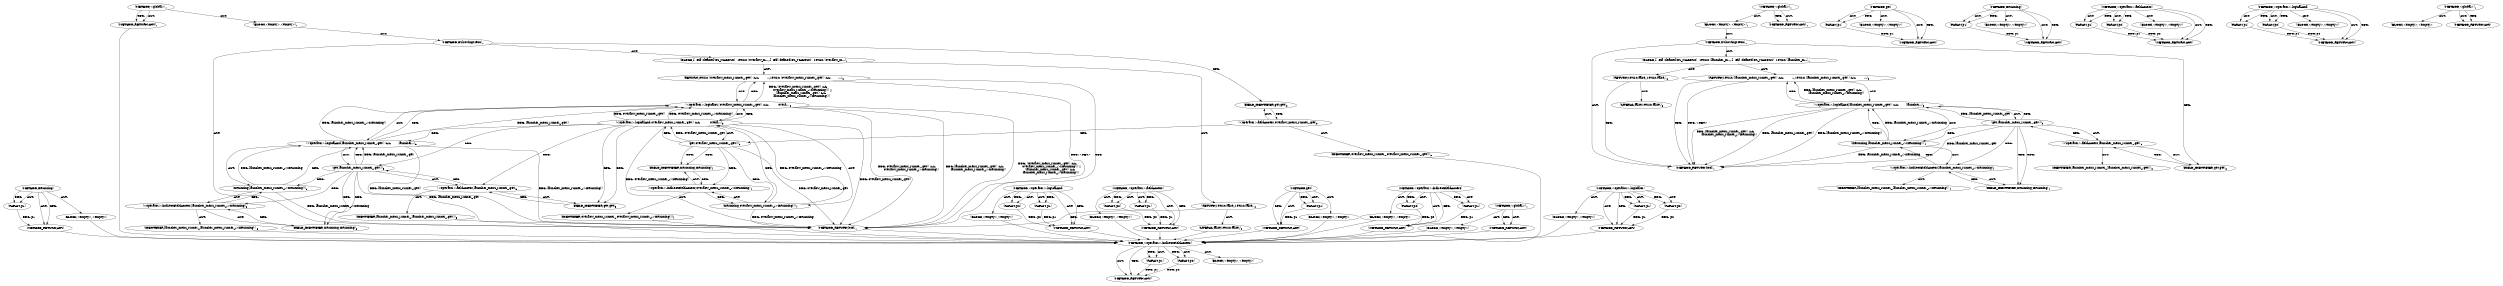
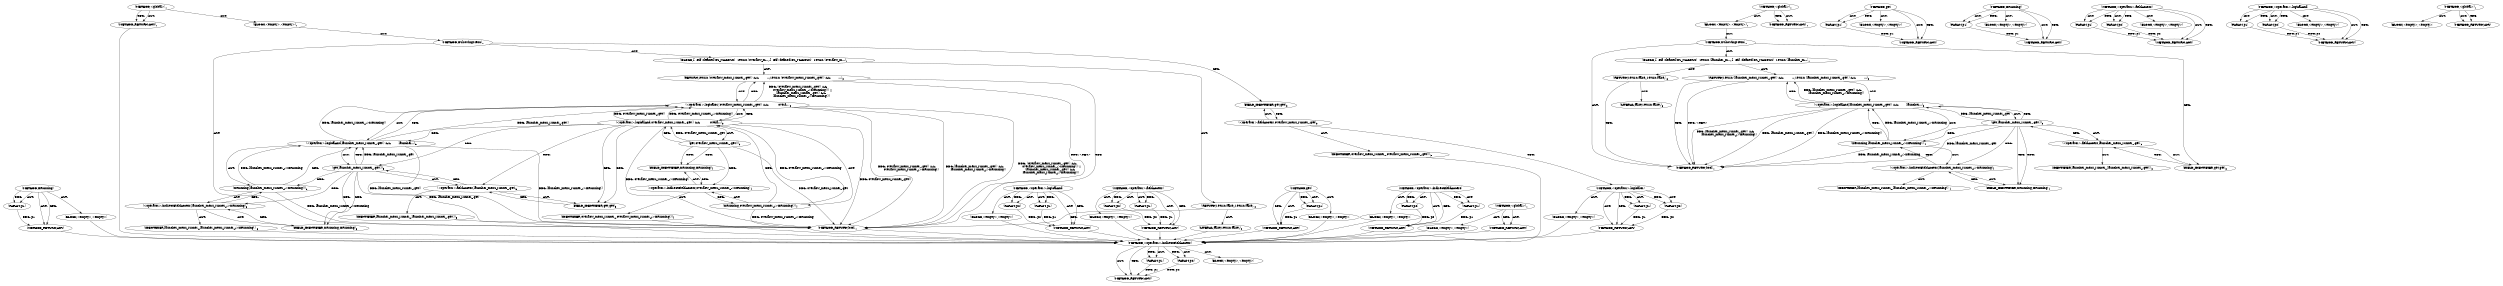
  digraph {
    n1 [label=<(METHOD,IsRunning)>]
    n2 [label=<(PARAM,p1)>]
    n3 [label=<(BLOCK,&lt;empty&gt;,&lt;empty&gt;)>]
    n4 [label=<(METHOD_RETURN,ANY)>]
    n5 [label=<(METHOD,&lt;operator&gt;.indirectFieldAccess)>]
    n6 [label=<(PARAM,p1)>]
    n7 [label=<(PARAM,p2)>]
    n8 [label=<(BLOCK,&lt;empty&gt;,&lt;empty&gt;)>]
    n9 [label=<(METHOD_RETURN,ANY)>]
    n10 [label=<(METHOD,&lt;global&gt;)<SUB>1</SUB>>]
    n11 [label=<(BLOCK,&lt;empty&gt;,&lt;empty&gt;)<SUB>1</SUB>>]
    n12 [label=<(METHOD_RETURN,ANY)<SUB>1</SUB>>]
    n13 [label=<(METHOD,IsShowingMenu)<SUB>1</SUB>>]
    n14 [label=<(BLOCK,{  #if !defined(OS_MACOSX)   return (overflow_m...,{  #if !defined(OS_MACOSX)   return (overflow_m...)<SUB>1</SUB>>]
    n15 [label=<(FIELD_IDENTIFIER,get,get)<SUB>3</SUB>>]
    n16 [label=<(METHOD_RETURN,bool)<SUB>1</SUB>>]
    n17 [label=<(RETURN,return (overflow_menu_runner_.get() &amp;&amp;         ...,return (overflow_menu_runner_.get() &amp;&amp;         ...)<SUB>3</SUB>>]
    n18 [label=<(RETURN,return false;,return false;)<SUB>8</SUB>>]
    n19 [label=<(&lt;operator&gt;.fieldAccess,overflow_menu_runner_.get)<SUB>3</SUB>>]
    n20 [label=<(&lt;operator&gt;.logicalOr,(overflow_menu_runner_.get() &amp;&amp;           overf...)<SUB>3</SUB>>]
    n21 [label=<(LITERAL,false,return false;)<SUB>8</SUB>>]
    n22 [label=<(&lt;operator&gt;.logicalAnd,overflow_menu_runner_.get() &amp;&amp;           overfl...)<SUB>3</SUB>>]
    n23 [label=<(&lt;operator&gt;.logicalAnd,launcher_menu_runner_.get() &amp;&amp;         launcher...)<SUB>5</SUB>>]
    n24 [label=<(get,overflow_menu_runner_.get())<SUB>3</SUB>>]
    n25 [label=<(IsRunning,overflow_menu_runner_-&gt;IsRunning())<SUB>4</SUB>>]
    n26 [label=<(get,launcher_menu_runner_.get())<SUB>5</SUB>>]
    n27 [label=<(&lt;operator&gt;.fieldAccess,launcher_menu_runner_.get)<SUB>5</SUB>>]
    n28 [label=<(FIELD_IDENTIFIER,get,get)<SUB>5</SUB>>]
    n29 [label=<(IsRunning,launcher_menu_runner_-&gt;IsRunning())<SUB>6</SUB>>]
    n30 [label=<(&lt;operator&gt;.indirectFieldAccess,overflow_menu_runner_-&gt;IsRunning)<SUB>4</SUB>>]
    n31 [label=<(FIELD_IDENTIFIER,IsRunning,IsRunning)<SUB>4</SUB>>]
    n32 [label=<(&lt;operator&gt;.indirectFieldAccess,launcher_menu_runner_-&gt;IsRunning)<SUB>6</SUB>>]
    n33 [label=<(FIELD_IDENTIFIER,IsRunning,IsRunning)<SUB>6</SUB>>]
    n34 [label=<(IDENTIFIER,launcher_menu_runner_,launcher_menu_runner_.get())<SUB>5</SUB>>]
    n35 [label=<(IDENTIFIER,overflow_menu_runner_,overflow_menu_runner_.get())<SUB>3</SUB>>]
    n36 [label=<(IDENTIFIER,overflow_menu_runner_,overflow_menu_runner_-&gt;IsRunning())<SUB>4</SUB>>]
    n37 [label=<(IDENTIFIER,launcher_menu_runner_,launcher_menu_runner_-&gt;IsRunning())<SUB>6</SUB>>]
    n38 [label=<(METHOD,&lt;operator&gt;.logicalAnd)>]
    n39 [label=<(PARAM,p1)>]
    n40 [label=<(PARAM,p2)>]
    n41 [label=<(BLOCK,&lt;empty&gt;,&lt;empty&gt;)>]
    n42 [label=<(METHOD_RETURN,ANY)>]
    n43 [label=<(METHOD,&lt;operator&gt;.fieldAccess)>]
    n44 [label=<(PARAM,p1)>]
    n45 [label=<(PARAM,p2)>]
    n46 [label=<(BLOCK,&lt;empty&gt;,&lt;empty&gt;)>]
    n47 [label=<(METHOD_RETURN,ANY)>]
    n48 [label=<(METHOD,get)>]
    n49 [label=<(PARAM,p1)>]
    n50 [label=<(BLOCK,&lt;empty&gt;,&lt;empty&gt;)>]
    n51 [label=<(METHOD_RETURN,ANY)>]
    n52 [label=<(METHOD,&lt;operator&gt;.logicalOr)>]
    n53 [label=<(PARAM,p1)>]
    n54 [label=<(PARAM,p2)>]
    n55 [label=<(BLOCK,&lt;empty&gt;,&lt;empty&gt;)>]
    n56 [label=<(METHOD_RETURN,ANY)>]
    n57 [label=<(METHOD,&lt;global&gt;)<SUB>1</SUB>>]
    n58 [label=<(BLOCK,&lt;empty&gt;,&lt;empty&gt;)>]
    n59 [label=<(METHOD_RETURN,ANY)>]
    n60 [label=<(METHOD,&lt;operator&gt;.indirectFieldAccess)>]
    n61 [label=<(PARAM,p1)>]
    n62 [label=<(PARAM,p2)>]
    n63 [label=<(BLOCK,&lt;empty&gt;,&lt;empty&gt;)>]
    n64 [label=<(METHOD_RETURN,ANY)>]
    n65 [label=<(METHOD,&lt;global&gt;)<SUB>1</SUB>>]
    n66 [label=<(BLOCK,&lt;empty&gt;,&lt;empty&gt;)<SUB>1</SUB>>]
    n67 [label=<(METHOD_RETURN,ANY)<SUB>1</SUB>>]
    n68 [label=<(METHOD,IsShowingMenu)<SUB>1</SUB>>]
    n69 [label=<(BLOCK,{  #if !defined(OS_MACOSX)   return (launcher_m...,{  #if !defined(OS_MACOSX)   return (launcher_m...)<SUB>1</SUB>>]
    n70 [label=<(FIELD_IDENTIFIER,get,get)<SUB>3</SUB>>]
    n71 [label=<(METHOD_RETURN,bool)<SUB>1</SUB>>]
    n72 [label=<(RETURN,return (launcher_menu_runner_.get() &amp;&amp;         ...,return (launcher_menu_runner_.get() &amp;&amp;         ...)<SUB>3</SUB>>]
    n73 [label=<(RETURN,return false;,return false;)<SUB>6</SUB>>]
    n74 [label=<(&lt;operator&gt;.fieldAccess,launcher_menu_runner_.get)<SUB>3</SUB>>]
    n75 [label=<(&lt;operator&gt;.logicalAnd,launcher_menu_runner_.get() &amp;&amp;         launcher...)<SUB>3</SUB>>]
    n76 [label=<(LITERAL,false,return false;)<SUB>6</SUB>>]
    n77 [label=<(get,launcher_menu_runner_.get())<SUB>3</SUB>>]
    n78 [label=<(IsRunning,launcher_menu_runner_-&gt;IsRunning())<SUB>4</SUB>>]
    n79 [label=<(&lt;operator&gt;.indirectFieldAccess,launcher_menu_runner_-&gt;IsRunning)<SUB>4</SUB>>]
    n80 [label=<(FIELD_IDENTIFIER,IsRunning,IsRunning)<SUB>4</SUB>>]
    n81 [label=<(IDENTIFIER,launcher_menu_runner_,launcher_menu_runner_.get())<SUB>3</SUB>>]
    n82 [label=<(IDENTIFIER,launcher_menu_runner_,launcher_menu_runner_-&gt;IsRunning())<SUB>4</SUB>>]
    n83 [label=<(METHOD,get)>]
    n84 [label=<(PARAM,p1)>]
    n85 [label=<(BLOCK,&lt;empty&gt;,&lt;empty&gt;)>]
    n86 [label=<(METHOD_RETURN,ANY)>]
    n87 [label=<(METHOD,IsRunning)>]
    n88 [label=<(PARAM,p1)>]
    n89 [label=<(BLOCK,&lt;empty&gt;,&lt;empty&gt;)>]
    n90 [label=<(METHOD_RETURN,ANY)>]
    n91 [label=<(METHOD,&lt;operator&gt;.fieldAccess)>]
    n92 [label=<(PARAM,p1)>]
    n93 [label=<(PARAM,p2)>]
    n94 [label=<(BLOCK,&lt;empty&gt;,&lt;empty&gt;)>]
    n95 [label=<(METHOD_RETURN,ANY)>]
    n96 [label=<(METHOD,&lt;operator&gt;.logicalAnd)>]
    n97 [label=<(PARAM,p1)>]
    n98 [label=<(PARAM,p2)>]
    n99 [label=<(BLOCK,&lt;empty&gt;,&lt;empty&gt;)>]
    n100 [label=<(METHOD_RETURN,ANY)>]
    n101 [label=<(METHOD,&lt;global&gt;)<SUB>1</SUB>>]
    n102 [label=<(BLOCK,&lt;empty&gt;,&lt;empty&gt;)>]
    n103 [label=<(METHOD_RETURN,ANY)>]
    n1 -> n2 [label="AST: "]
    n1 -> n2 [label="DDG: "]
    n1 -> n3 [label="AST: "]
    n1 -> n4 [label="AST: "]
    n1 -> n4 [label="CFG: "]
    n2 -> n4 [label="DDG: p1"]
    n3 -> n5
    n4 -> n5
    n5 -> n6 [label="AST: "]
    n5 -> n6 [label="DDG: "]
    n5 -> n7 [label="AST: "]
    n5 -> n7 [label="DDG: "]
    n5 -> n8 [label="AST: "]
    n5 -> n9 [label="AST: "]
    n5 -> n9 [label="CFG: "]
    n6 -> n9 [label="DDG: p1"]
    n7 -> n9 [label="DDG: p2"]
    n10 -> n11 [label="AST: "]
    n10 -> n12 [label="AST: "]
    n10 -> n12 [label="CFG: "]
    n11 -> n13 [label="AST: "]
    n12 -> n5
    n13 -> n14 [label="AST: "]
    n13 -> n15 [label="CFG: "]
    n13 -> n16 [label="AST: "]
    n14 -> n17 [label="AST: "]
    n14 -> n18 [label="AST: "]
    n15 -> n19 [label="CFG: "]
    n16 -> n5
    n17 -> n16 [label="CFG: "]
    n17 -> n16 [label="DDG: &lt;RET&gt;"]
    n17 -> n20 [label="AST: "]
    n18 -> n16 [label="CFG: "]
    n18 -> n21 [label="AST: "]
    n19 -> n15 [label="AST: "]
-   n19 -> n24 [label="CFG: "]
+   n19 -> n52 [label="CFG: "]
    n19 -> n35 [label="AST: "]
    n20 -> n16 [label="DDG: overflow_menu_runner_.get() &amp;&amp;\n          overflow_menu_runner_-&gt;IsRunning()"]
    n20 -> n16 [label="DDG: launcher_menu_runner_.get() &amp;&amp;\n        launcher_menu_runner_-&gt;IsRunning()"]
    n20 -> n16 [label="DDG: (overflow_menu_runner_.get() &amp;&amp;\n          overflow_menu_runner_-&gt;IsRunning()) ||\n      (launcher_menu_runner_.get() &amp;&amp;\n        launcher_menu_runner_-&gt;IsRunning())"]
    n20 -> n17 [label="CFG: "]
    n20 -> n17 [label="DDG: (overflow_menu_runner_.get() &amp;&amp;\n          overflow_menu_runner_-&gt;IsRunning()) ||\n      (launcher_menu_runner_.get() &amp;&amp;\n        launcher_menu_runner_-&gt;IsRunning())"]
    n20 -> n22 [label="AST: "]
    n20 -> n23 [label="AST: "]
    n21 -> n5
    n22 -> n16 [label="DDG: overflow_menu_runner_.get()"]
    n22 -> n16 [label="DDG: overflow_menu_runner_-&gt;IsRunning()"]
    n22 -> n20 [label="CFG: "]
    n22 -> n20 [label="DDG: overflow_menu_runner_.get()"]
    n22 -> n20 [label="DDG: overflow_menu_runner_-&gt;IsRunning()"]
    n22 -> n23 [label="CDG: "]
    n22 -> n24 [label="AST: "]
    n22 -> n25 [label="AST: "]
    n22 -> n26 [label="CDG: "]
    n22 -> n27 [label="CDG: "]
    n22 -> n28 [label="CFG: "]
    n22 -> n28 [label="CDG: "]
    n23 -> n16 [label="DDG: launcher_menu_runner_.get()"]
    n23 -> n16 [label="DDG: launcher_menu_runner_-&gt;IsRunning()"]
    n23 -> n20 [label="CFG: "]
    n23 -> n20 [label="DDG: launcher_menu_runner_.get()"]
    n23 -> n20 [label="DDG: launcher_menu_runner_-&gt;IsRunning()"]
    n23 -> n26 [label="AST: "]
    n23 -> n29 [label="AST: "]
    n24 -> n16 [label="DDG: overflow_menu_runner_.get"]
    n24 -> n22 [label="CFG: "]
    n24 -> n22 [label="DDG: overflow_menu_runner_.get"]
-   n24 -> n25 [label="CDG: "]
    n24 -> n30 [label="CDG: "]
    n24 -> n31 [label="CFG: "]
    n24 -> n31 [label="CDG: "]
    n25 -> n16 [label="DDG: overflow_menu_runner_-&gt;IsRunning"]
    n25 -> n22 [label="CFG: "]
    n25 -> n22 [label="DDG: overflow_menu_runner_-&gt;IsRunning"]
    n25 -> n30 [label="AST: "]
    n26 -> n16 [label="DDG: launcher_menu_runner_.get"]
    n26 -> n23 [label="CFG: "]
    n26 -> n23 [label="DDG: launcher_menu_runner_.get"]
    n26 -> n27 [label="AST: "]
    n26 -> n29 [label="CDG: "]
    n26 -> n32 [label="CDG: "]
    n26 -> n33 [label="CFG: "]
    n26 -> n33 [label="CDG: "]
    n27 -> n26 [label="CFG: "]
    n27 -> n28 [label="AST: "]
    n27 -> n34 [label="AST: "]
    n28 -> n27 [label="CFG: "]
    n29 -> n16 [label="DDG: launcher_menu_runner_-&gt;IsRunning"]
    n29 -> n23 [label="CFG: "]
    n29 -> n23 [label="DDG: launcher_menu_runner_-&gt;IsRunning"]
    n29 -> n32 [label="AST: "]
    n30 -> n25 [label="CFG: "]
    n30 -> n31 [label="AST: "]
    n30 -> n36 [label="AST: "]
    n31 -> n30 [label="CFG: "]
    n32 -> n29 [label="CFG: "]
    n32 -> n33 [label="AST: "]
    n32 -> n37 [label="AST: "]
    n33 -> n32 [label="CFG: "]
    n34 -> n5
    n35 -> n5
    n36 -> n5
    n37 -> n5
    n38 -> n39 [label="AST: "]
    n38 -> n39 [label="DDG: "]
    n38 -> n40 [label="AST: "]
    n38 -> n40 [label="DDG: "]
    n38 -> n41 [label="AST: "]
    n38 -> n42 [label="AST: "]
    n38 -> n42 [label="CFG: "]
    n39 -> n42 [label="DDG: p1"]
    n40 -> n42 [label="DDG: p2"]
    n41 -> n5
    n42 -> n5
    n43 -> n44 [label="AST: "]
    n43 -> n44 [label="DDG: "]
    n43 -> n45 [label="AST: "]
    n43 -> n45 [label="DDG: "]
    n43 -> n46 [label="AST: "]
    n43 -> n47 [label="AST: "]
    n43 -> n47 [label="CFG: "]
    n44 -> n47 [label="DDG: p1"]
    n45 -> n47 [label="DDG: p2"]
    n46 -> n5
    n47 -> n5
    n48 -> n49 [label="AST: "]
    n48 -> n49 [label="DDG: "]
    n48 -> n50 [label="AST: "]
    n48 -> n51 [label="AST: "]
    n48 -> n51 [label="CFG: "]
    n49 -> n51 [label="DDG: p1"]
    n50 -> n5
    n51 -> n5
    n52 -> n53 [label="AST: "]
    n52 -> n53 [label="DDG: "]
    n52 -> n54 [label="AST: "]
    n52 -> n54 [label="DDG: "]
    n52 -> n55 [label="AST: "]
    n52 -> n56 [label="AST: "]
    n52 -> n56 [label="CFG: "]
    n53 -> n56 [label="DDG: p1"]
    n54 -> n56 [label="DDG: p2"]
    n55 -> n5
    n56 -> n5
    n57 -> n58 [label="AST: "]
    n57 -> n59 [label="AST: "]
    n57 -> n59 [label="CFG: "]
    n58 -> n5
    n59 -> n5
    n60 -> n61 [label="AST: "]
    n60 -> n61 [label="DDG: "]
    n60 -> n62 [label="AST: "]
    n60 -> n62 [label="DDG: "]
    n60 -> n63 [label="AST: "]
    n60 -> n64 [label="AST: "]
    n60 -> n64 [label="CFG: "]
    n61 -> n64 [label="DDG: p1"]
    n62 -> n64 [label="DDG: p2"]
    n63 -> n5
    n64 -> n5
    n65 -> n66 [label="AST: "]
    n65 -> n67 [label="AST: "]
    n65 -> n67 [label="CFG: "]
    n66 -> n68 [label="AST: "]
    n68 -> n69 [label="AST: "]
    n68 -> n70 [label="CFG: "]
    n68 -> n71 [label="AST: "]
    n69 -> n72 [label="AST: "]
    n69 -> n73 [label="AST: "]
    n70 -> n74 [label="CFG: "]
    n72 -> n71 [label="CFG: "]
    n72 -> n71 [label="DDG: &lt;RET&gt;"]
    n72 -> n75 [label="AST: "]
    n73 -> n71 [label="CFG: "]
    n73 -> n76 [label="AST: "]
    n74 -> n70 [label="AST: "]
    n74 -> n77 [label="CFG: "]
    n74 -> n81 [label="AST: "]
    n75 -> n71 [label="DDG: launcher_menu_runner_.get()"]
    n75 -> n71 [label="DDG: launcher_menu_runner_-&gt;IsRunning()"]
    n75 -> n71 [label="DDG: launcher_menu_runner_.get() &amp;&amp;\n        launcher_menu_runner_-&gt;IsRunning()"]
    n75 -> n72 [label="CFG: "]
    n75 -> n72 [label="DDG: launcher_menu_runner_.get() &amp;&amp;\n        launcher_menu_runner_-&gt;IsRunning()"]
    n75 -> n77 [label="AST: "]
    n75 -> n78 [label="AST: "]
    n77 -> n71 [label="DDG: launcher_menu_runner_.get"]
    n77 -> n74 [label="AST: "]
    n77 -> n75 [label="CFG: "]
    n77 -> n75 [label="DDG: launcher_menu_runner_.get"]
    n77 -> n78 [label="CDG: "]
    n77 -> n79 [label="CDG: "]
    n77 -> n80 [label="CFG: "]
    n77 -> n80 [label="CDG: "]
    n78 -> n71 [label="DDG: launcher_menu_runner_-&gt;IsRunning"]
    n78 -> n75 [label="CFG: "]
    n78 -> n75 [label="DDG: launcher_menu_runner_-&gt;IsRunning"]
    n78 -> n79 [label="AST: "]
    n79 -> n78 [label="CFG: "]
    n79 -> n80 [label="AST: "]
    n79 -> n82 [label="AST: "]
    n80 -> n79 [label="CFG: "]
    n83 -> n84 [label="AST: "]
    n83 -> n84 [label="DDG: "]
    n83 -> n85 [label="AST: "]
    n83 -> n86 [label="AST: "]
    n83 -> n86 [label="CFG: "]
    n84 -> n86 [label="DDG: p1"]
    n87 -> n88 [label="AST: "]
    n87 -> n88 [label="DDG: "]
    n87 -> n89 [label="AST: "]
    n87 -> n90 [label="AST: "]
    n87 -> n90 [label="CFG: "]
    n88 -> n90 [label="DDG: p1"]
    n91 -> n92 [label="AST: "]
    n91 -> n92 [label="DDG: "]
    n91 -> n93 [label="AST: "]
    n91 -> n93 [label="DDG: "]
    n91 -> n94 [label="AST: "]
    n91 -> n95 [label="AST: "]
    n91 -> n95 [label="CFG: "]
    n92 -> n95 [label="DDG: p1"]
    n93 -> n95 [label="DDG: p2"]
    n96 -> n97 [label="AST: "]
    n96 -> n97 [label="DDG: "]
    n96 -> n98 [label="AST: "]
    n96 -> n98 [label="DDG: "]
    n96 -> n99 [label="AST: "]
    n96 -> n100 [label="AST: "]
    n96 -> n100 [label="CFG: "]
    n97 -> n100 [label="DDG: p1"]
    n98 -> n100 [label="DDG: p2"]
    n101 -> n102 [label="AST: "]
    n101 -> n103 [label="AST: "]
    n101 -> n103 [label="CFG: "]
  }
